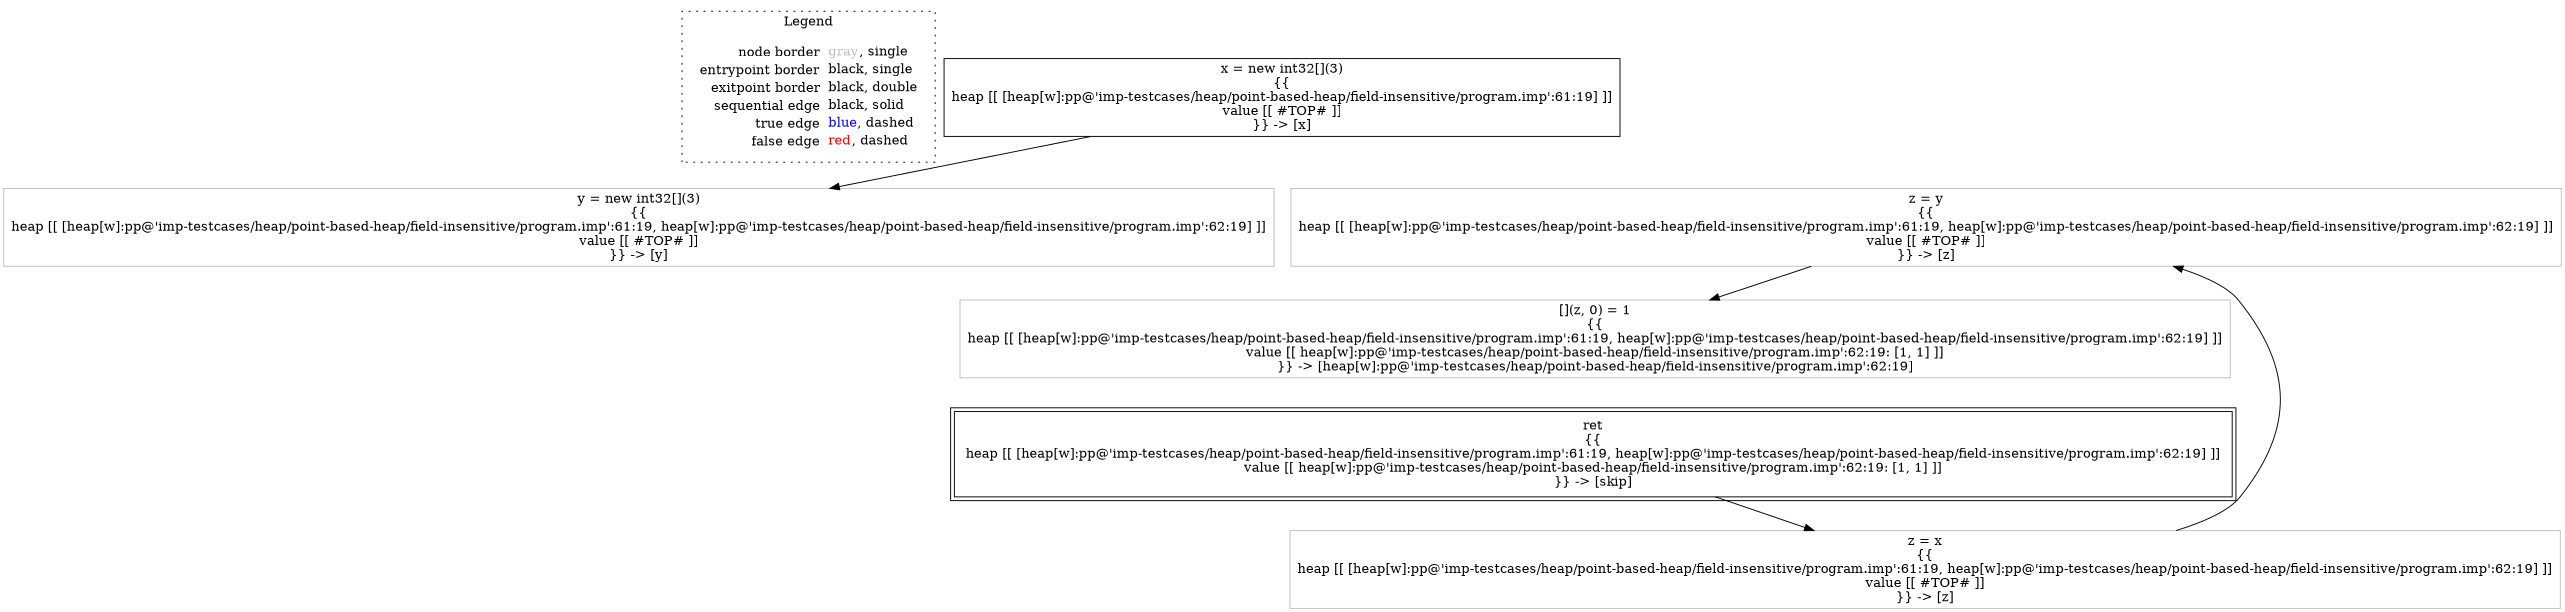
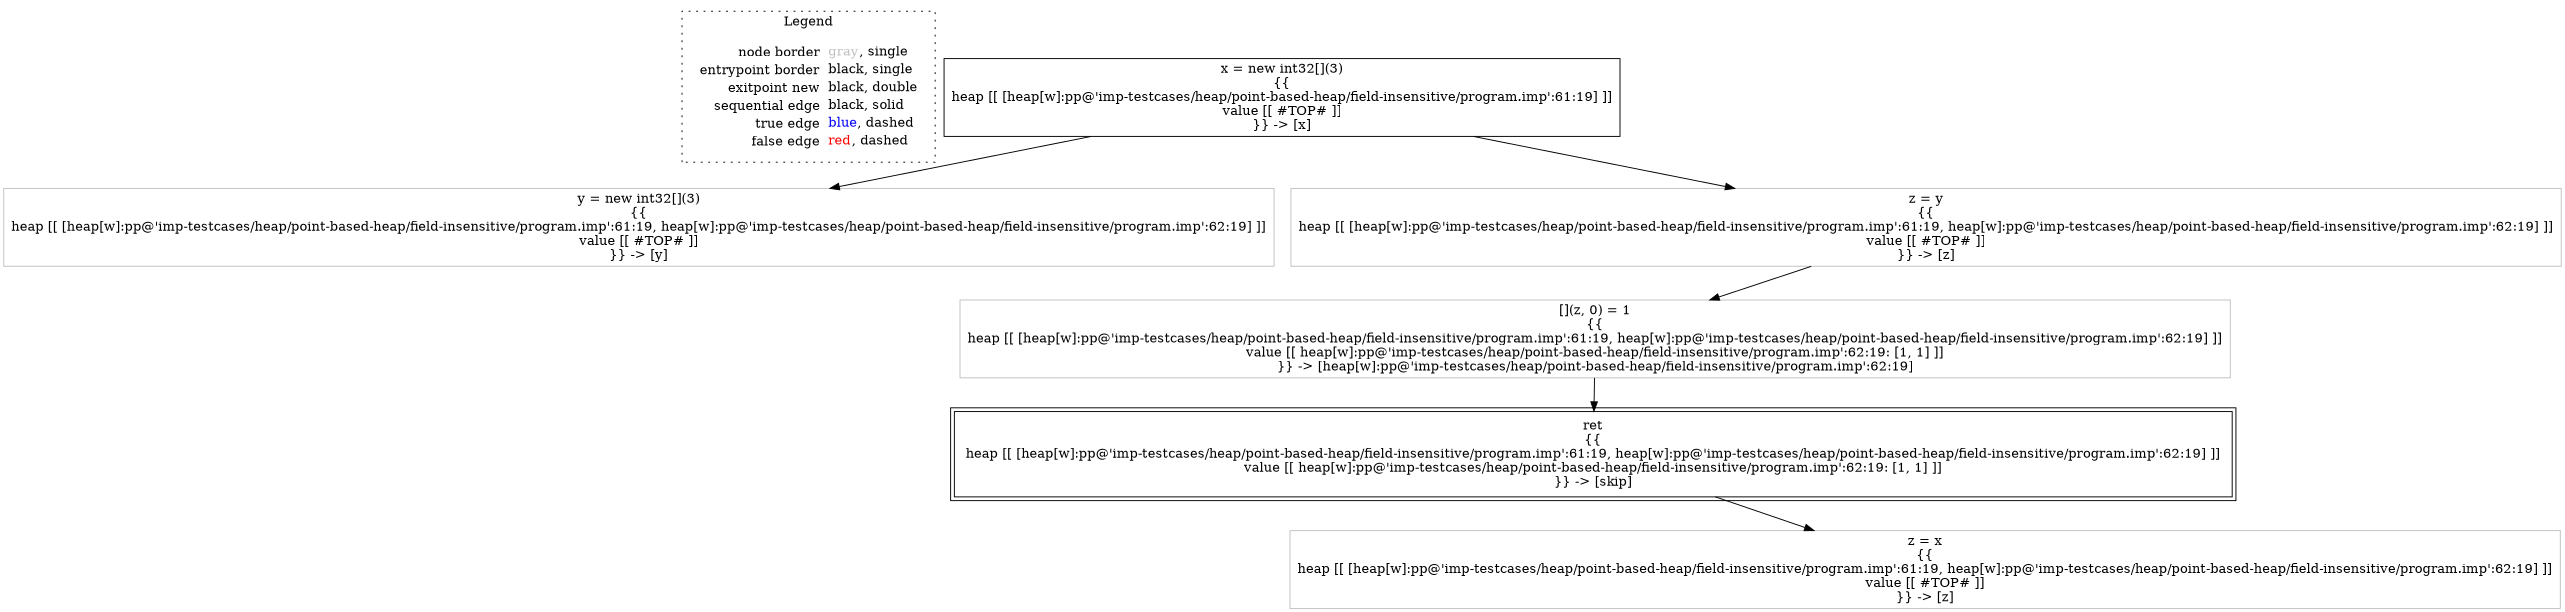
  digraph {
    node [shape=rect color=gray]
    edge [color=black]
-   n1 [label=<<table border="0" cellpadding="2" cellspacing="0" cellborder="0"><tr><td align="right">node border&nbsp;</td><td align="left"><font color="gray">gray</font>, single</td></tr><tr><td align="right">entrypoint border&nbsp;</td><td align="left"><font color="black">black</font>, single</td></tr><tr><td align="right">exitpoint border&nbsp;</td><td align="left"><font color="black">black</font>, double</td></tr><tr><td align="right">sequential edge&nbsp;</td><td align="left"><font color="black">black</font>, solid</td></tr><tr><td align="right">true edge&nbsp;</td><td align="left"><font color="blue">blue</font>, dashed</td></tr><tr><td align="right">false edge&nbsp;</td><td align="left"><font color="red">red</font>, dashed</td></tr></table>> shape=plaintext color=""]
+   n1 [label=<<table border="0" cellpadding="2" cellspacing="0" cellborder="0"><tr><td align="right">node border&nbsp;</td><td align="left"><font color="gray">gray</font>, single</td></tr><tr><td align="right">entrypoint border&nbsp;</td><td align="left"><font color="black">black</font>, single</td></tr><tr><td align="right">exitpoint new&nbsp;</td><td align="left"><font color="black">black</font>, double</td></tr><tr><td align="right">sequential edge&nbsp;</td><td align="left"><font color="black">black</font>, solid</td></tr><tr><td align="right">true edge&nbsp;</td><td align="left"><font color="blue">blue</font>, dashed</td></tr><tr><td align="right">false edge&nbsp;</td><td align="left"><font color="red">red</font>, dashed</td></tr></table>> shape=plaintext color=""]
    n2 [color=black label=<x = new int32[](3)<BR/>{{<BR/>heap [[ [heap[w]:pp@'imp-testcases/heap/point-based-heap/field-insensitive/program.imp':61:19] ]]<BR/>value [[ #TOP# ]]<BR/>}} -&gt; [x]>]
    n3 [label=<y = new int32[](3)<BR/>{{<BR/>heap [[ [heap[w]:pp@'imp-testcases/heap/point-based-heap/field-insensitive/program.imp':61:19, heap[w]:pp@'imp-testcases/heap/point-based-heap/field-insensitive/program.imp':62:19] ]]<BR/>value [[ #TOP# ]]<BR/>}} -&gt; [y]>]
    n4 [label=<z = y<BR/>{{<BR/>heap [[ [heap[w]:pp@'imp-testcases/heap/point-based-heap/field-insensitive/program.imp':61:19, heap[w]:pp@'imp-testcases/heap/point-based-heap/field-insensitive/program.imp':62:19] ]]<BR/>value [[ #TOP# ]]<BR/>}} -&gt; [z]>]
    n5 [label=<[](z, 0) = 1<BR/>{{<BR/>heap [[ [heap[w]:pp@'imp-testcases/heap/point-based-heap/field-insensitive/program.imp':61:19, heap[w]:pp@'imp-testcases/heap/point-based-heap/field-insensitive/program.imp':62:19] ]]<BR/>value [[ heap[w]:pp@'imp-testcases/heap/point-based-heap/field-insensitive/program.imp':62:19: [1, 1] ]]<BR/>}} -&gt; [heap[w]:pp@'imp-testcases/heap/point-based-heap/field-insensitive/program.imp':62:19]>]
    n6 [color=black label=<ret<BR/>{{<BR/>heap [[ [heap[w]:pp@'imp-testcases/heap/point-based-heap/field-insensitive/program.imp':61:19, heap[w]:pp@'imp-testcases/heap/point-based-heap/field-insensitive/program.imp':62:19] ]]<BR/>value [[ heap[w]:pp@'imp-testcases/heap/point-based-heap/field-insensitive/program.imp':62:19: [1, 1] ]]<BR/>}} -&gt; [skip]> peripheries=2]
    n7 [label=<z = x<BR/>{{<BR/>heap [[ [heap[w]:pp@'imp-testcases/heap/point-based-heap/field-insensitive/program.imp':61:19, heap[w]:pp@'imp-testcases/heap/point-based-heap/field-insensitive/program.imp':62:19] ]]<BR/>value [[ #TOP# ]]<BR/>}} -&gt; [z]>]
    subgraph cluster_1 {
      label=Legend
      style=dotted
      n1
    }
    n2 -> n3
    n4 -> n5
+   n5 -> n6
    n6 -> n7
-   n7 -> n4
+   n2 -> n4
  }
